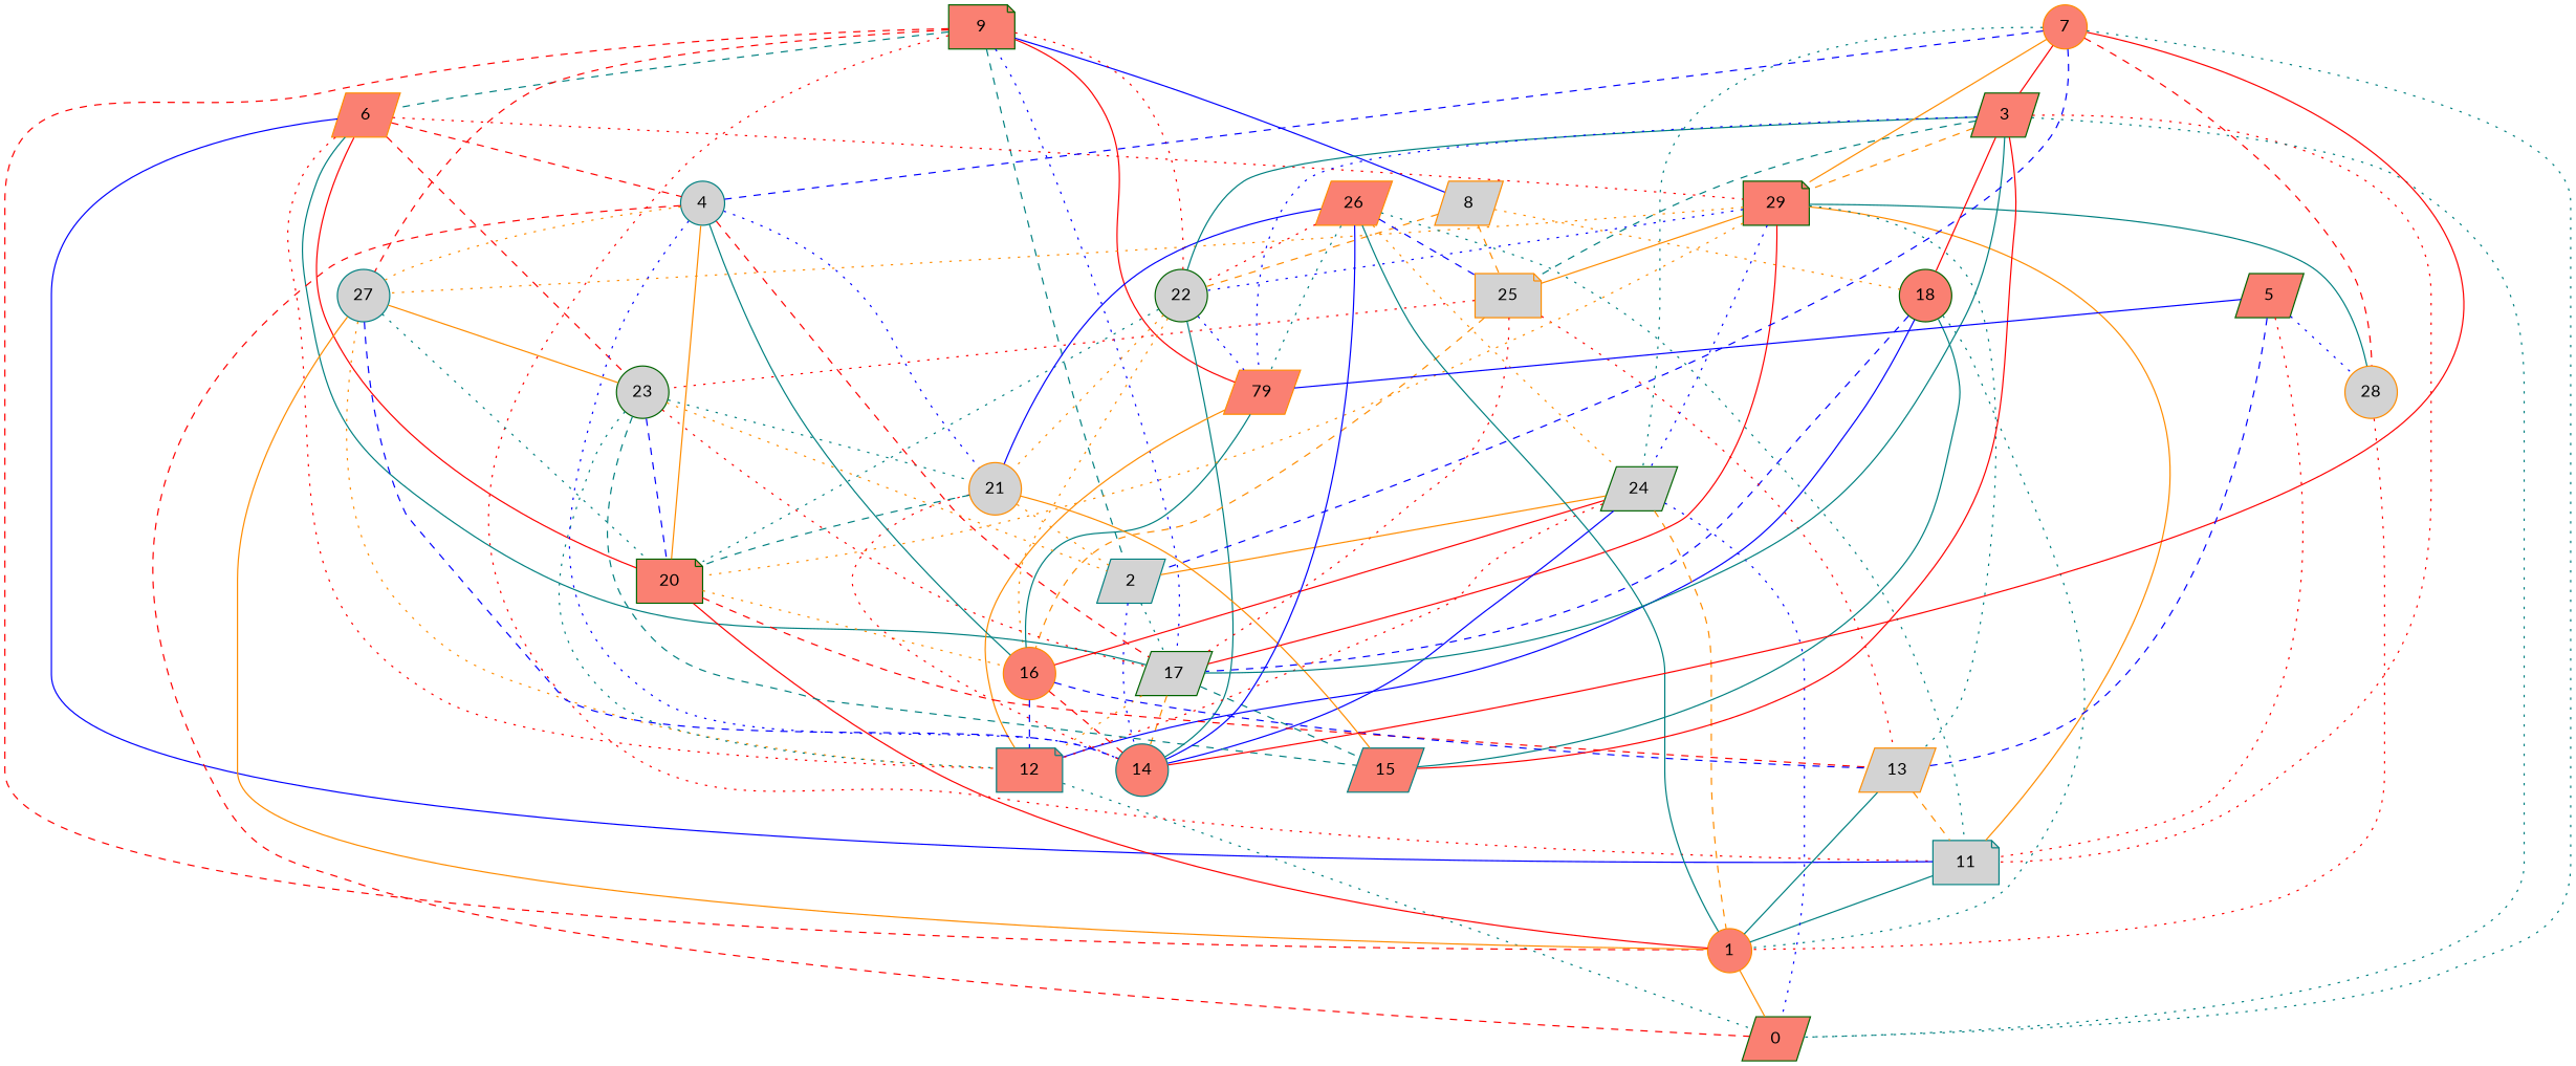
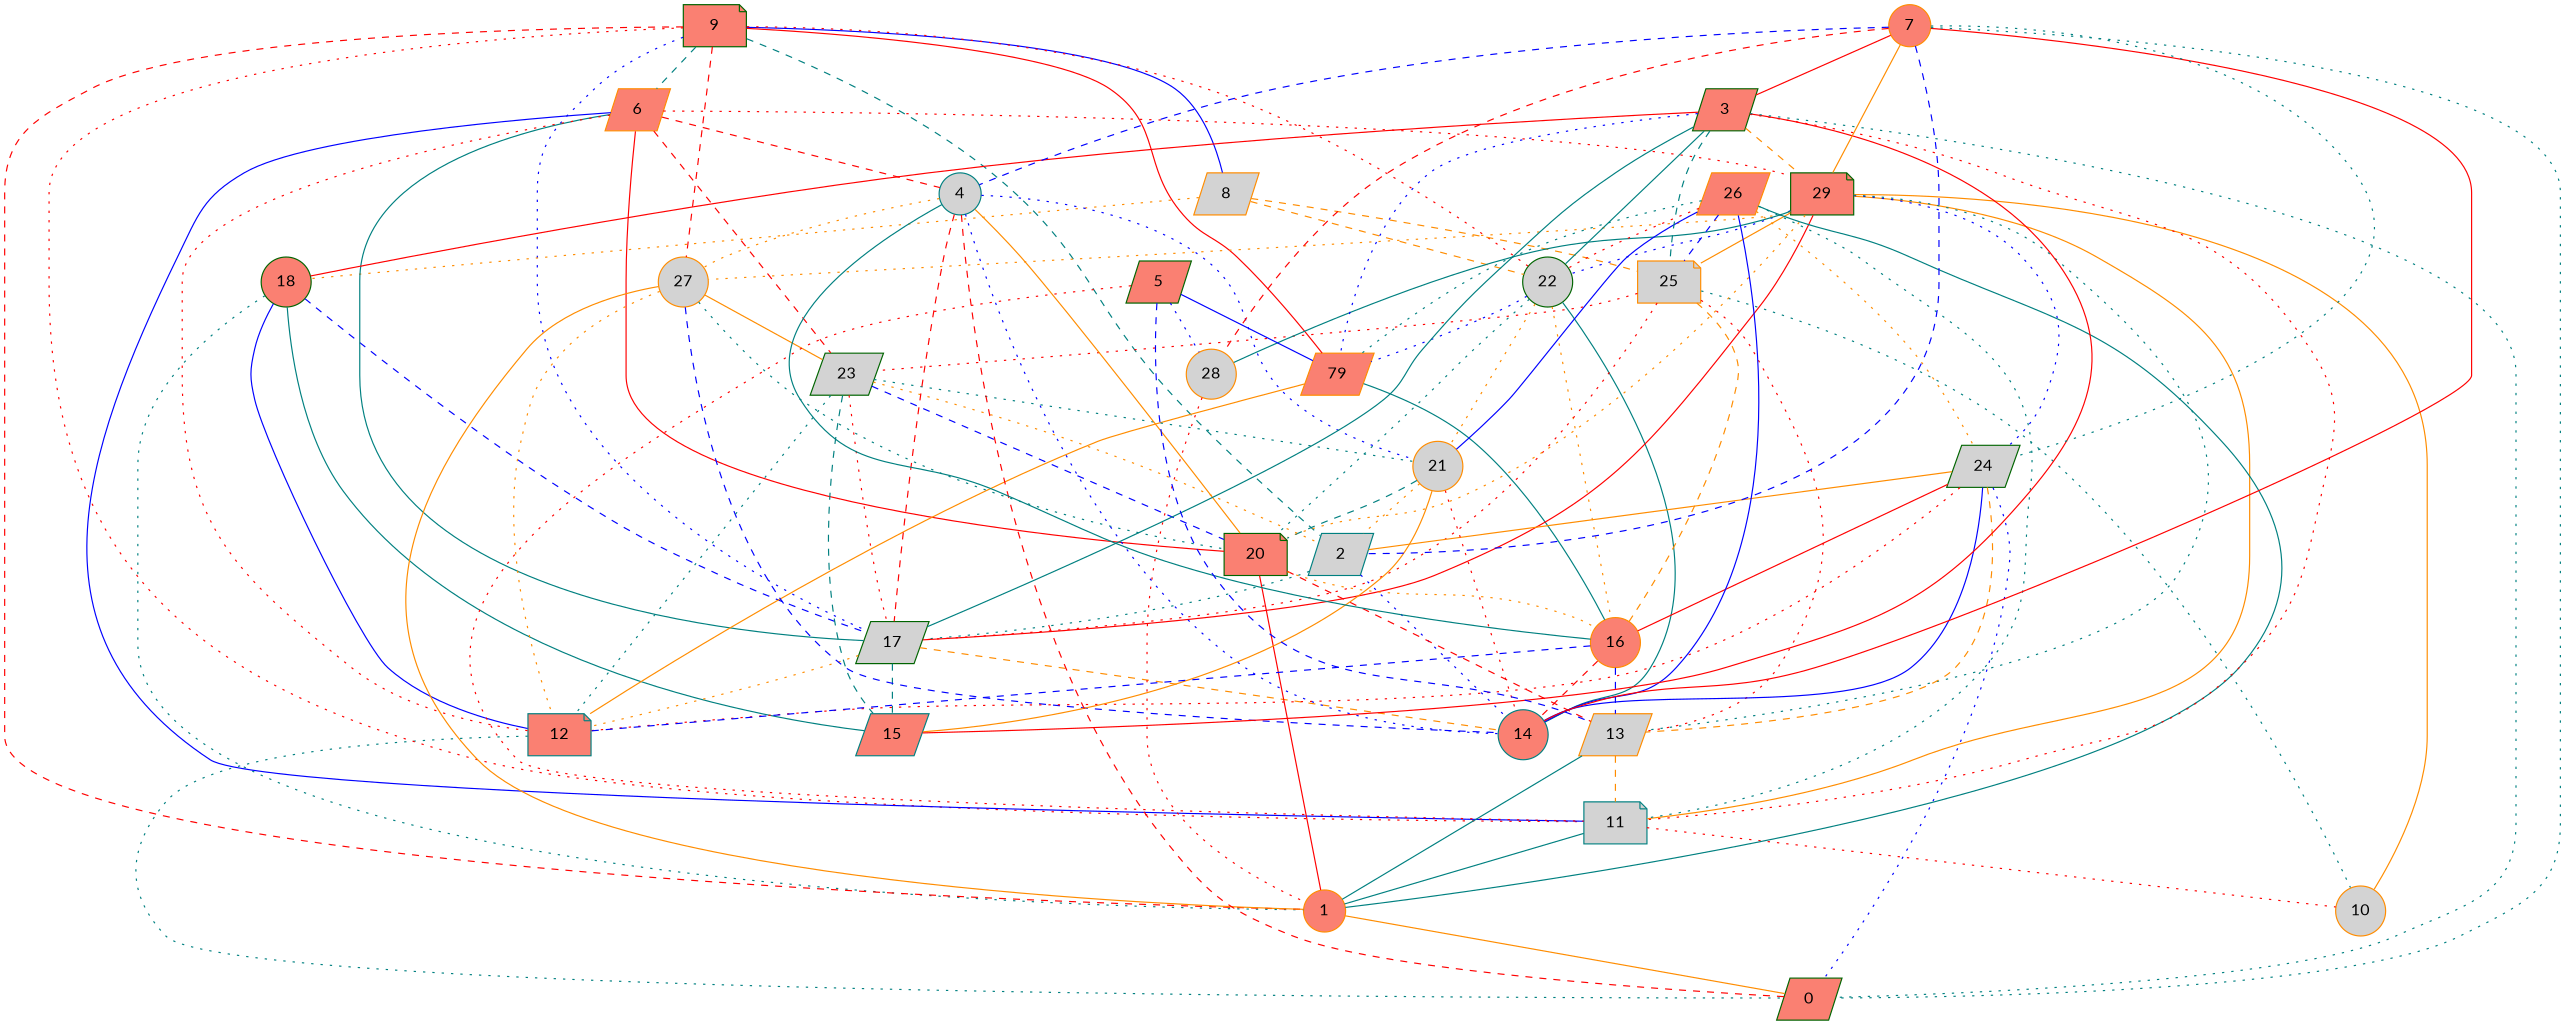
  digraph {
    fontname=Lato
    node [color=darkorange fillcolor=salmon fontname=Lato shape=parallelogram style=filled]
    edge [color=red dir=none fontname=Lato style=dotted]
    18 [color=darkgreen shape=circle]
    15 [color=teal]
    17 [color=darkgreen fillcolor=lightgrey]
    1 [shape=circle]
    12 [color=teal shape=note]
    14 [color=teal shape=circle]
    11 [color=teal fillcolor=lightgrey shape=note]
+   10 [fillcolor=lightgrey shape=circle]
    0 [color=darkgreen]
    9 [color=darkgreen shape=note]
    8 [fillcolor=lightgrey]
    22 [color=darkgreen fillcolor=lightgrey shape=circle]
    2 [color=teal fillcolor=lightgrey]
    6
    n15 [label=79]
-   27 [color=teal fillcolor=lightgrey shape=circle]
+   27 [fillcolor=lightgrey shape=circle]
    25 [fillcolor=lightgrey shape=note]
    29 [color=darkgreen shape=note]
    24 [color=darkgreen fillcolor=lightgrey]
    28 [fillcolor=lightgrey shape=circle]
    13 [fillcolor=lightgrey]
    20 [color=darkgreen shape=note]
    21 [fillcolor=lightgrey shape=circle]
    16 [shape=circle]
-   23 [color=darkgreen fillcolor=lightgrey shape=circle]
+   23 [color=darkgreen fillcolor=lightgrey]
    26
    4 [color=teal fillcolor=lightgrey shape=circle]
    3 [color=darkgreen]
    7 [shape=circle]
    5 [color=darkgreen]
    subgraph sub_1 {
      18
      15
      17
      1
      12
      14
      11
+     10
      0
      9
      8
      22
      2
      6
      n15
      27
      25
      29
      24
      28
      13
      20
      21
      16
      23
      26
      4
      3
      7
      5
    }
    18 -> 15 [color=teal style=solid]
    18 -> 17 [color=blue style=dashed]
    18 -> 1 [color=teal]
    18 -> 12 [color=blue style=solid]
    17 -> 15 [color=teal style=dashed]
    17 -> 12 [color=darkorange]
    17 -> 14 [color=darkorange style=dashed]
    1 -> 0 [color=darkorange style=solid]
    12 -> 0 [color=teal]
    11 -> 1 [color=teal style=solid]
+   11 -> 10
    9 -> 17 [color=blue]
    9 -> 1 [style=dashed]
    9 -> 11
    9 -> 8 [color=blue style=solid]
    9 -> 22
    9 -> 2 [color=teal style=dashed]
    9 -> 6 [color=teal style=dashed]
    9 -> n15 [style=solid]
    9 -> 27 [style=dashed]
    8 -> 18 [color=darkorange]
    8 -> 22 [color=darkorange style=dashed]
    8 -> 25 [color=darkorange style=dashed]
    22 -> 14 [color=teal style=solid]
    22 -> n15 [color=blue]
    22 -> 20 [color=teal]
    22 -> 21 [color=darkorange]
    22 -> 16 [color=darkorange]
    2 -> 17 [color=teal]
    2 -> 14 [color=blue]
    6 -> 17 [color=teal style=solid]
    6 -> 12
    6 -> 11 [color=blue style=solid]
    6 -> 29
    6 -> 20 [style=solid]
    6 -> 23 [style=dashed]
    6 -> 4 [style=dashed]
    n15 -> 12 [color=darkorange style=solid]
    n15 -> 16 [color=teal style=solid]
    27 -> 1 [color=darkorange style=solid]
    27 -> 12 [color=darkorange]
    27 -> 14 [color=blue style=dashed]
    27 -> 20 [color=teal]
    27 -> 23 [color=darkorange style=solid]
    25 -> 17
+   25 -> 10 [color=teal]
    25 -> 13
    25 -> 16 [color=darkorange style=dashed]
    25 -> 23
    29 -> 17 [style=solid]
    29 -> 11 [color=darkorange style=solid]
+   29 -> 10 [color=darkorange style=solid]
    29 -> 22 [color=blue]
    29 -> 27 [color=darkorange]
    29 -> 25 [color=darkorange style=solid]
    29 -> 24 [color=blue]
    29 -> 28 [color=teal style=solid]
    29 -> 13 [color=teal]
    29 -> 20 [color=darkorange]
-   24 -> 1 [color=darkorange style=dashed]
+   24 -> 13 [color=darkorange style=dashed]
    24 -> 12
    24 -> 14 [color=blue style=solid]
    24 -> 0 [color=blue]
    24 -> 2 [color=darkorange style=solid]
    24 -> 16 [style=solid]
    28 -> 1
    13 -> 1 [color=teal style=solid]
    13 -> 11 [color=darkorange style=dashed]
    20 -> 1 [style=solid]
    20 -> 13 [style=dashed]
    20 -> 16 [color=darkorange]
    21 -> 15 [color=darkorange style=solid]
    21 -> 14
    21 -> 2 [color=darkorange]
    21 -> 20 [color=teal style=dashed]
    16 -> 12 [color=blue style=dashed]
    16 -> 14 [style=dashed]
    16 -> 13 [color=blue style=dashed]
    23 -> 15 [color=teal style=dashed]
    23 -> 17
    23 -> 12 [color=teal]
    23 -> 2 [color=darkorange]
    23 -> 20 [color=blue style=dashed]
    23 -> 21 [color=teal]
    26 -> 1 [color=teal style=solid]
    26 -> 14 [color=blue style=solid]
    26 -> 11 [color=teal]
    26 -> 22
    26 -> n15 [color=teal]
    26 -> 25 [color=blue style=dashed]
    26 -> 24 [color=darkorange]
    26 -> 21 [color=blue style=solid]
    4 -> 17 [style=dashed]
    4 -> 14 [color=blue]
    4 -> 0 [style=dashed]
    4 -> 27 [color=darkorange]
    4 -> 20 [color=darkorange style=solid]
    4 -> 21 [color=blue]
    4 -> 16 [color=teal style=solid]
    3 -> 18 [style=solid]
    3 -> 15 [style=solid]
    3 -> 17 [color=teal style=solid]
    3 -> 11
    3 -> 0 [color=teal]
    3 -> 22 [color=teal style=solid]
    3 -> n15 [color=blue]
    3 -> 25 [color=teal style=dashed]
    3 -> 29 [color=darkorange style=dashed]
    7 -> 14 [style=solid]
    7 -> 0 [color=teal]
    7 -> 2 [color=blue style=dashed]
    7 -> 29 [color=darkorange style=solid]
    7 -> 24 [color=teal]
    7 -> 28 [style=dashed]
    7 -> 4 [color=blue style=dashed]
    7 -> 3 [style=solid]
    5 -> 11
    5 -> n15 [color=blue style=solid]
    5 -> 28 [color=blue]
    5 -> 13 [color=blue style=dashed]
  }
